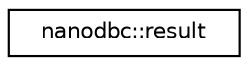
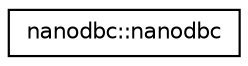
  digraph {
    rankdir=LR
-   n1 [color=black fillcolor=white fontname=Helvetica fontsize=10 height=0.2 label="nanodbc::result" shape=record style=filled width=0.4]
+   n1 [color=black fillcolor=white fontname=Helvetica fontsize=10 height=0.2 label="nanodbc::nanodbc" shape=record style=filled width=0.4]
  }
